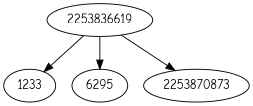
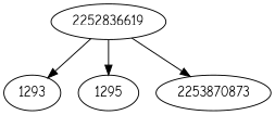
  strict digraph {
    fontname="Comic Neue"
    node [fontname="Comic Neue"]
    edge [fontname="Comic Neue"]
-   2253836619
-   1293 [label=1233]
-   1295 [label=6295]
+   2253836619 [label=2252836619]
+   1293
+   1295
    2253870873
    2253836619 -> 1293
    2253836619 -> 1295
    2253836619 -> 2253870873
  }
